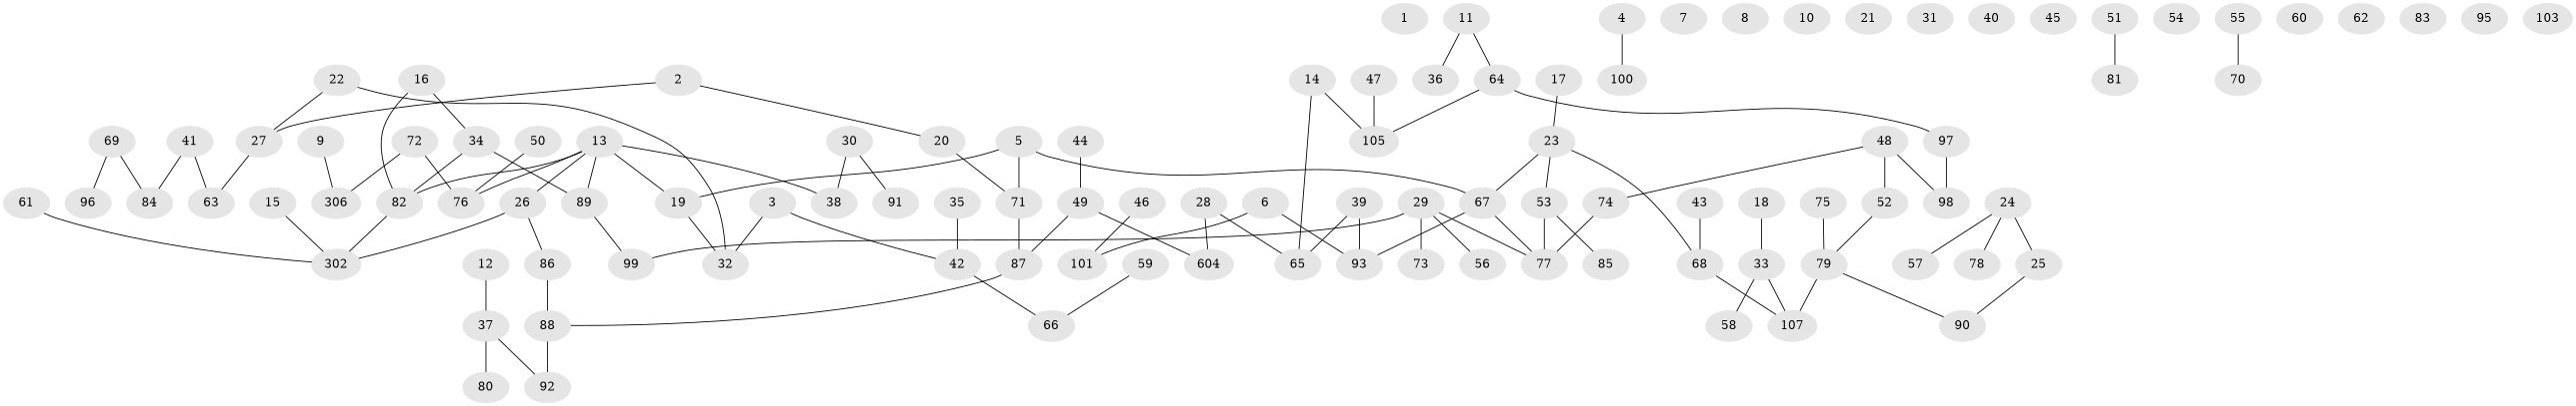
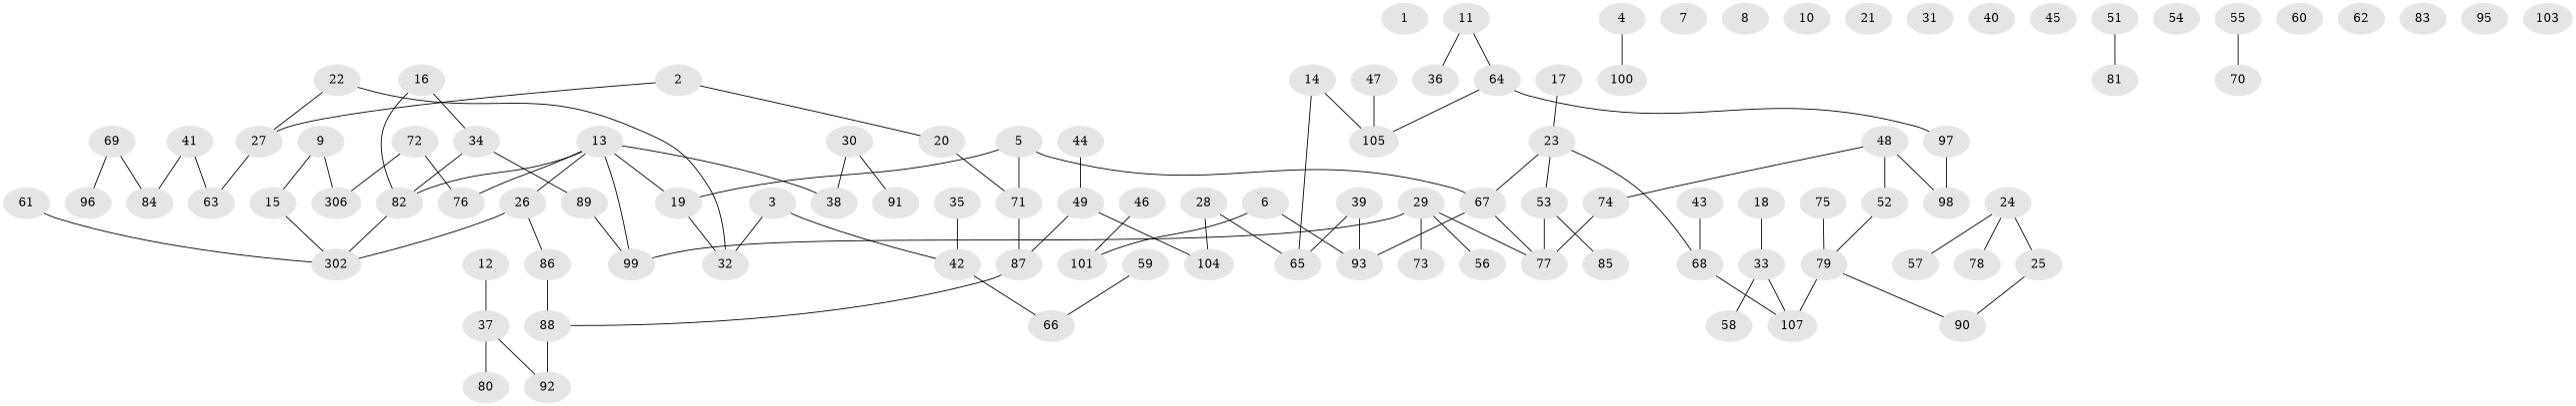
  graph {
    node [color=gray90 style=filled]
    1
    2
    20
    27
    71
    63
    3
    32
    42
    66
    4
    100
    5
    19
    67
    93
    77
    87
    6
    101
    7
    8
    9
    15
    n25 [label=306]
    n26 [label=302]
    10
    11
    36
    64
    105
    97
    12
    37
    80
    92
    13
    26
    38
    76
    82
    99
    86
    14
    65
    16
    34
    89
    17
    23
    53
    68
    18
    33
    58
    107
    21
    22
    85
    24
    25
    57
    78
    90
    88
    28
-   104 [label=604]
+   104
    29
    56
    73
    30
    91
    31
    35
    39
    40
    41
    84
    43
    44
    49
    45
    46
    47
    48
    52
    74
    98
    79
-   50
    51
    81
    54
    55
    70
    59
    60
    61
    62
    69
    96
    72
    75
    83
    95
    103
    2 -- 20
    2 -- 27
    20 -- 71
    27 -- 63
    71 -- 87
    3 -- 32
    3 -- 42
    42 -- 66
    4 -- 100
    5 -- 71
    5 -- 19
    5 -- 67
    19 -- 32
    67 -- 93
    67 -- 77
    87 -- 88
    6 -- 93
    6 -- 101
+   9 -- 15
    9 -- n25
    15 -- n26
    11 -- 36
    11 -- 64
    64 -- 105
    64 -- 97
    97 -- 98
    12 -- 37
    37 -- 80
    37 -- 92
    13 -- 19
    13 -- 26
    13 -- 38
    13 -- 76
    13 -- 82
-   13 -- 89
+   13 -- 99
    26 -- n26
    26 -- 86
    82 -- n26
    86 -- 88
    14 -- 105
    14 -- 65
    16 -- 82
    16 -- 34
    34 -- 82
    34 -- 89
    89 -- 99
    17 -- 23
    23 -- 67
    23 -- 53
    23 -- 68
    53 -- 77
    53 -- 85
    68 -- 107
    18 -- 33
    33 -- 58
    33 -- 107
    22 -- 27
    22 -- 32
    24 -- 25
    24 -- 57
    24 -- 78
    25 -- 90
    88 -- 92
    28 -- 65
    28 -- 104
    29 -- 77
    29 -- 99
    29 -- 56
    29 -- 73
    30 -- 38
    30 -- 91
    35 -- 42
    39 -- 93
    39 -- 65
    41 -- 63
    41 -- 84
    43 -- 68
    44 -- 49
    49 -- 87
    49 -- 104
    46 -- 101
    47 -- 105
    48 -- 52
    48 -- 74
    48 -- 98
    52 -- 79
    74 -- 77
    79 -- 107
    79 -- 90
-   50 -- 76
    51 -- 81
    55 -- 70
    59 -- 66
    61 -- n26
    69 -- 84
    69 -- 96
    72 -- n25
    72 -- 76
    75 -- 79
  }
